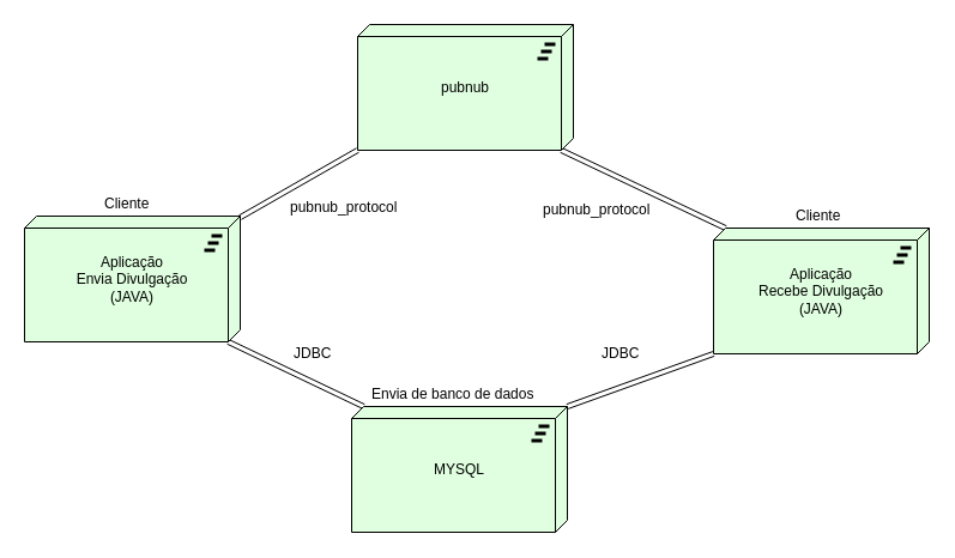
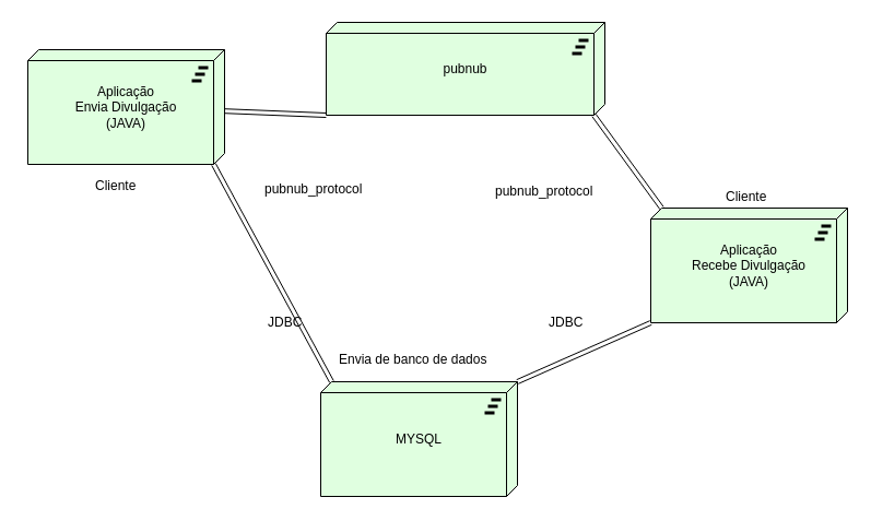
  <mxCell id="0" />
  <mxCell id="1" parent="0" />
  <mxCell id="2" style="edgeStyle=none;shape=link;rounded=0;orthogonalLoop=1;jettySize=auto;html=1;entryX=0;entryY=0;entryDx=10;entryDy=0;entryPerimeter=0;exitX=1;exitY=1;exitDx=-10;exitDy=0;exitPerimeter=0;" parent="1" source="4" target="6" edge="1"><mxGeometry relative="1" as="geometry" /></mxCell>
  <mxCell id="3" style="edgeStyle=none;shape=link;rounded=0;orthogonalLoop=1;jettySize=auto;html=1;entryX=0;entryY=1;entryDx=0;entryDy=0;entryPerimeter=0;" parent="1" source="4" target="10" edge="1"><mxGeometry relative="1" as="geometry" /></mxCell>
- <mxCell id="4" value="Aplicação&lt;br&gt;Envia Divulgação&lt;br&gt;(JAVA)" style="html=1;outlineConnect=0;whiteSpace=wrap;fillColor=#E0FFE0;strokeColor=#000000;shape=mxgraph.archimate3.tech;techType=plateau;" parent="1" vertex="1"><mxGeometry x="20" y="180" width="180" height="105" as="geometry" /></mxCell>
+ <mxCell id="4" value="Aplicação&lt;br&gt;Envia Divulgação&lt;br&gt;(JAVA)" style="html=1;outlineConnect=0;whiteSpace=wrap;fillColor=#E0FFE0;strokeColor=#000000;shape=mxgraph.archimate3.tech;techType=plateau;" parent="1" vertex="1"><mxGeometry x="25" y="45" width="180" height="105" as="geometry" /></mxCell>
  <mxCell id="5" value="&lt;span style=&quot;text-align: center ; white-space: normal&quot;&gt;Cliente&lt;/span&gt;" style="text;html=1;resizable=0;points=[];autosize=1;align=left;verticalAlign=top;spacingTop=-4;" parent="1" vertex="1"><mxGeometry x="85" y="160" width="50" height="20" as="geometry" /></mxCell>
- <mxCell id="6" value="MYSQL" style="html=1;outlineConnect=0;whiteSpace=wrap;fillColor=#E0FFE0;strokeColor=#000000;shape=mxgraph.archimate3.tech;techType=plateau;" parent="1" vertex="1"><mxGeometry x="293" y="339" width="180" height="105" as="geometry" /></mxCell>
+ <mxCell id="6" value="MYSQL" style="html=1;outlineConnect=0;whiteSpace=wrap;fillColor=#E0FFE0;strokeColor=#000000;shape=mxgraph.archimate3.tech;techType=plateau;" parent="1" vertex="1"><mxGeometry x="293" y="349" width="180" height="105" as="geometry" /></mxCell>
  <mxCell id="7" value="Envia de banco de dados" style="text;html=1;resizable=0;points=[];autosize=1;align=left;verticalAlign=top;spacingTop=-4;" parent="1" vertex="1"><mxGeometry x="308" y="319" width="170" height="20" as="geometry" /></mxCell>
  <mxCell id="8" value="JDBC" style="text;html=1;resizable=0;points=[];autosize=1;align=left;verticalAlign=top;spacingTop=-4;" parent="1" vertex="1"><mxGeometry x="243" y="285" width="50" height="20" as="geometry" /></mxCell>
  <mxCell id="9" style="edgeStyle=none;shape=link;rounded=0;orthogonalLoop=1;jettySize=auto;html=1;entryX=0;entryY=0;entryDx=10;entryDy=0;entryPerimeter=0;exitX=1;exitY=1;exitDx=-10;exitDy=0;exitPerimeter=0;" parent="1" source="10" target="13" edge="1"><mxGeometry relative="1" as="geometry" /></mxCell>
- <mxCell id="10" value="pubnub" style="html=1;outlineConnect=0;whiteSpace=wrap;fillColor=#E0FFE0;strokeColor=#000000;shape=mxgraph.archimate3.tech;techType=plateau;" parent="1" vertex="1"><mxGeometry x="298" y="20" width="180" height="105" as="geometry" /></mxCell>
+ <mxCell id="10" value="pubnub" style="html=1;outlineConnect=0;whiteSpace=wrap;fillColor=#E0FFE0;strokeColor=#000000;shape=mxgraph.archimate3.tech;techType=plateau;" parent="1" vertex="1"><mxGeometry x="298" y="20" width="255" height="85" as="geometry" /></mxCell>
  <mxCell id="11" value="pubnub_protocol" style="text;html=1;resizable=0;points=[];autosize=1;align=left;verticalAlign=top;spacingTop=-4;" parent="1" vertex="1"><mxGeometry x="240" y="163" width="100" height="20" as="geometry" /></mxCell>
  <mxCell id="12" style="edgeStyle=none;shape=link;rounded=0;orthogonalLoop=1;jettySize=auto;html=1;entryX=1;entryY=0;entryDx=0;entryDy=0;entryPerimeter=0;exitX=0;exitY=1;exitDx=0;exitDy=0;exitPerimeter=0;" parent="1" source="13" target="6" edge="1"><mxGeometry relative="1" as="geometry" /></mxCell>
  <mxCell id="13" value="Aplicação&lt;br&gt;Recebe Divulgação&lt;br&gt;(JAVA)" style="html=1;outlineConnect=0;whiteSpace=wrap;fillColor=#E0FFE0;strokeColor=#000000;shape=mxgraph.archimate3.tech;techType=plateau;" parent="1" vertex="1"><mxGeometry x="595" y="190" width="180" height="105" as="geometry" /></mxCell>
  <mxCell id="14" value="pubnub_protocol" style="text;html=1;resizable=0;points=[];autosize=1;align=left;verticalAlign=top;spacingTop=-4;" parent="1" vertex="1"><mxGeometry x="451" y="165" width="100" height="20" as="geometry" /></mxCell>
  <mxCell id="15" value="JDBC" style="text;html=1;resizable=0;points=[];autosize=1;align=left;verticalAlign=top;spacingTop=-4;" parent="1" vertex="1"><mxGeometry x="500" y="285" width="50" height="20" as="geometry" /></mxCell>
  <mxCell id="16" value="Cliente" style="text;html=1;resizable=0;points=[];autosize=1;align=left;verticalAlign=top;spacingTop=-4;" parent="1" vertex="1"><mxGeometry x="662" y="170" width="50" height="20" as="geometry" /></mxCell>
